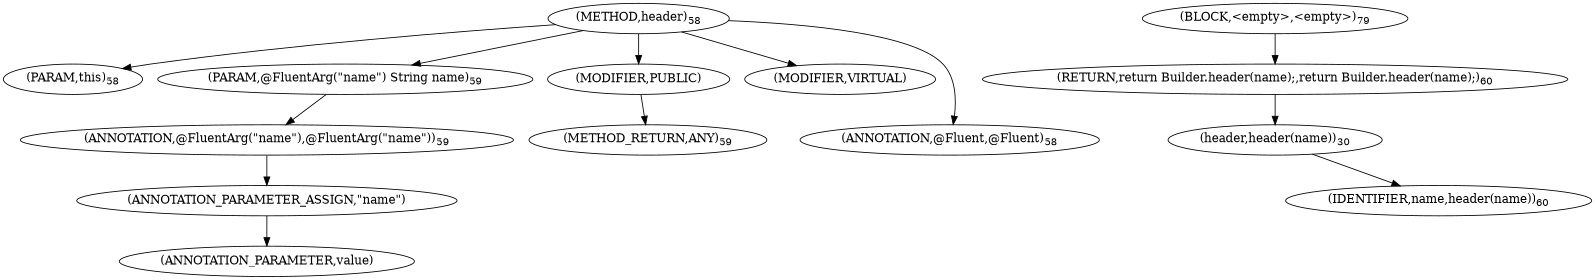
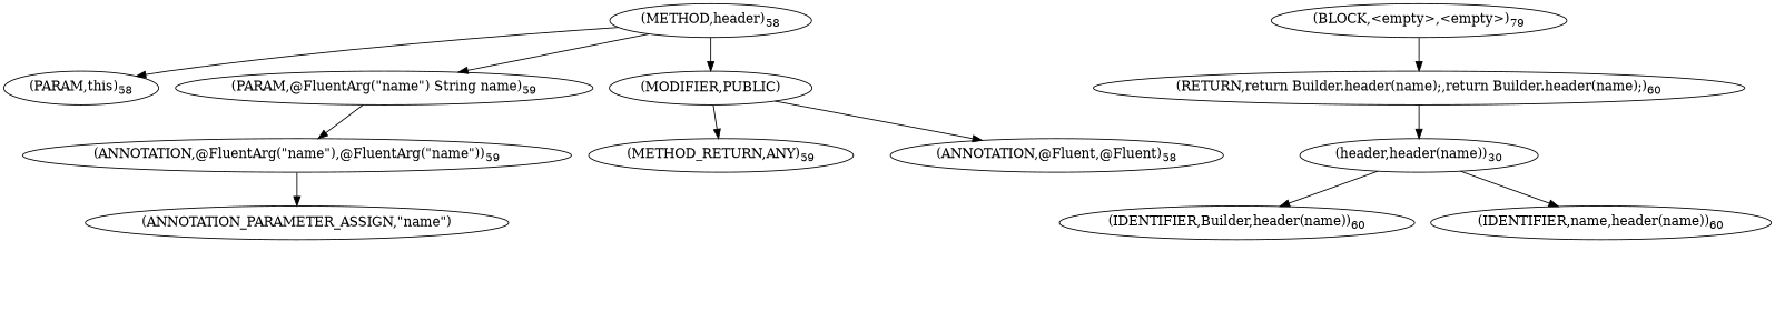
  digraph {
    n1 [label=<(METHOD,header)<SUB>58</SUB>>]
    n2 [label=<(PARAM,this)<SUB>58</SUB>>]
    n3 [label=<(PARAM,@FluentArg(&quot;name&quot;) String name)<SUB>59</SUB>>]
    n4 [label=<(MODIFIER,PUBLIC)>]
-   n5 [label=<(MODIFIER,VIRTUAL)>]
    n6 [label=<(ANNOTATION,@Fluent,@Fluent)<SUB>58</SUB>>]
    n7 [label=<(ANNOTATION,@FluentArg(&quot;name&quot;),@FluentArg(&quot;name&quot;))<SUB>59</SUB>>]
    n8 [label=<(BLOCK,&lt;empty&gt;,&lt;empty&gt;)<SUB>79</SUB>>]
    n9 [label=<(RETURN,return Builder.header(name);,return Builder.header(name);)<SUB>60</SUB>>]
    n10 [label=<(METHOD_RETURN,ANY)<SUB>59</SUB>>]
    n11 [label=<(ANNOTATION_PARAMETER_ASSIGN,&quot;name&quot;)>]
-   n12 [label=<(ANNOTATION_PARAMETER,value)>]
    n13 [label=<(header,header(name))<SUB>30</SUB>>]
+   n14 [label=<(IDENTIFIER,Builder,header(name))<SUB>60</SUB>>]
    n15 [label=<(IDENTIFIER,name,header(name))<SUB>60</SUB>>]
    n1 -> n2
    n1 -> n3
    n1 -> n4
-   n1 -> n5
-   n1 -> n6
+   n4 -> n6
    n3 -> n7
    n4 -> n10
    n7 -> n11
    n8 -> n9
    n9 -> n13
-   n11 -> n12
+   n13 -> n14
    n13 -> n15
  }
